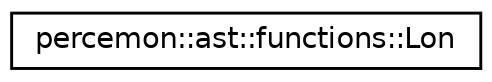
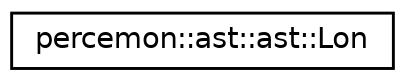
  digraph {
    rankdir=TB
-   n1 [color=black fillcolor=white fontname=Helvetica fontsize=10 height=0.2 label="percemon::ast::functions::Lon" shape=record style=filled width=0.4]
+   n1 [color=black fillcolor=white fontname=Helvetica fontsize=10 height=0.2 label="percemon::ast::ast::Lon" shape=record style=filled width=0.4]
  }
